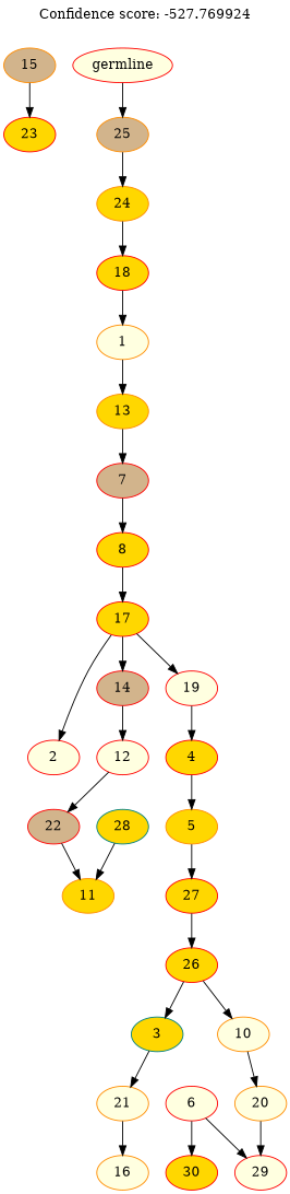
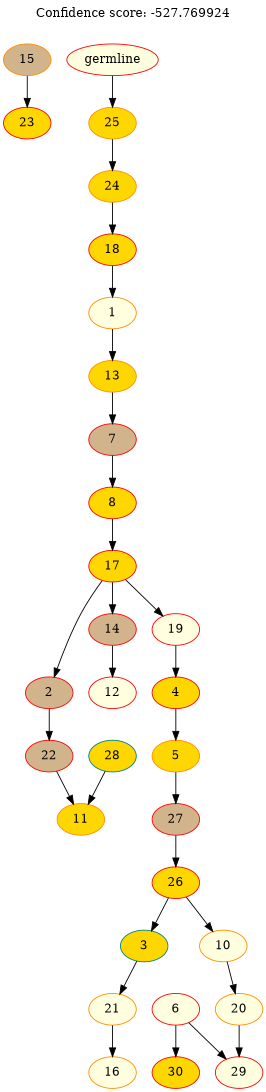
  digraph {
    label="Confidence score: -527.769924"
    labelloc=t
    node [color=red fillcolor=gold style=filled]
    n1 [color=darkorange fillcolor=tan label=15]
    n2 [label=23]
    n3 [fillcolor=tan label=22]
    n4 [color=darkorange label=11]
    n5 [fillcolor=lightyellow label=12]
    n6 [fillcolor=tan label=14]
    n7 [color=teal label=28]
-   n8 [fillcolor=lightyellow label=2]
+   n8 [fillcolor=tan label=2]
    n9 [color=darkorange fillcolor=lightyellow label=21]
    n10 [color=darkorange fillcolor=lightyellow label=16]
    n11 [color=teal label=3]
    n12 [fillcolor=lightyellow label=6]
    n13 [label=30]
    n14 [fillcolor=lightyellow label=29]
    n15 [color=darkorange fillcolor=lightyellow label=20]
    n16 [color=darkorange fillcolor=lightyellow label=10]
    n17 [label=26]
-   n18 [label=27]
+   n18 [fillcolor=tan label=27]
    n19 [color=darkorange label=5]
    n20 [label=4]
    n21 [fillcolor=lightyellow label=19]
    n22 [label=17]
    n23 [label=8]
    n24 [fillcolor=tan label=7]
    n25 [color=darkorange label=13]
    n26 [color=darkorange fillcolor=lightyellow label=1]
    n27 [label=18]
    n28 [color=darkorange label=24]
-   n29 [color=darkorange fillcolor=tan label=25]
+   n29 [color=darkorange label=25]
    n30 [fillcolor=lightyellow label=germline]
    n1 -> n2
    n3 -> n4
-   n5 -> n3
+   n8 -> n3
    n6 -> n5
    n7 -> n4
    n9 -> n10
    n11 -> n9
    n12 -> n13
    n12 -> n14
    n15 -> n14
    n16 -> n15
    n17 -> n11
    n17 -> n16
    n18 -> n17
    n19 -> n18
    n20 -> n19
    n21 -> n20
    n22 -> n6
    n22 -> n8
    n22 -> n21
    n23 -> n22
    n24 -> n23
    n25 -> n24
    n26 -> n25
    n27 -> n26
    n28 -> n27
    n29 -> n28
    n30 -> n29
  }
